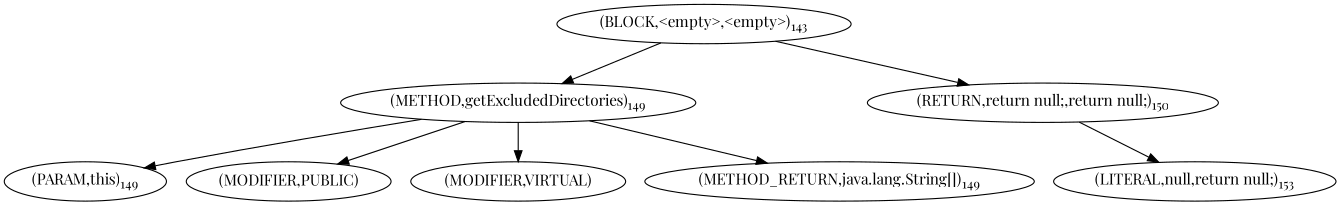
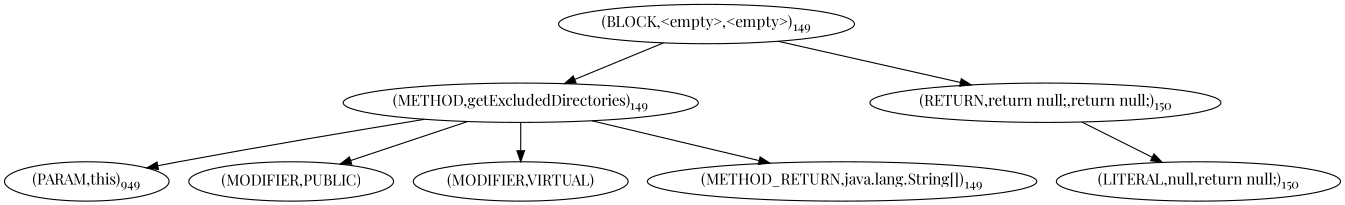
  digraph {
    fontname="Playfair Display"
    node [fontname="Playfair Display"]
    edge [fontname="Playfair Display"]
    n1 [label=<(METHOD,getExcludedDirectories)<SUB>149</SUB>>]
-   n2 [label=<(PARAM,this)<SUB>149</SUB>>]
+   n2 [label=<(PARAM,this)<SUB>949</SUB>>]
    n3 [label=<(MODIFIER,PUBLIC)>]
    n4 [label=<(MODIFIER,VIRTUAL)>]
    n5 [label=<(METHOD_RETURN,java.lang.String[])<SUB>149</SUB>>]
-   n6 [label=<(BLOCK,&lt;empty&gt;,&lt;empty&gt;)<SUB>143</SUB>>]
+   n6 [label=<(BLOCK,&lt;empty&gt;,&lt;empty&gt;)<SUB>149</SUB>>]
    n7 [label=<(RETURN,return null;,return null;)<SUB>150</SUB>>]
-   n8 [label=<(LITERAL,null,return null;)<SUB>153</SUB>>]
+   n8 [label=<(LITERAL,null,return null;)<SUB>150</SUB>>]
    n1 -> n2
    n1 -> n3
    n1 -> n4
    n1 -> n5
    n6 -> n1
    n6 -> n7
    n7 -> n8
  }
